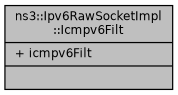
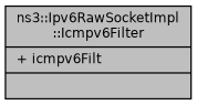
  digraph {
-   n1 [color=black fillcolor=grey75 fontcolor=black fontname=Helvetica fontsize=10 height=0.2 label="{ns3::Ipv6RawSocketImpl\l::Icmpv6Filt\n|+ icmpv6Filt\l|}" shape=record style=filled width=0.4]
+   n1 [color=black fillcolor=grey75 fontcolor=black fontname=Helvetica fontsize=10 height=0.2 label="{ns3::Ipv6RawSocketImpl\l::Icmpv6Filter\n|+ icmpv6Filt\l|}" shape=record style=filled width=0.4]
  }
